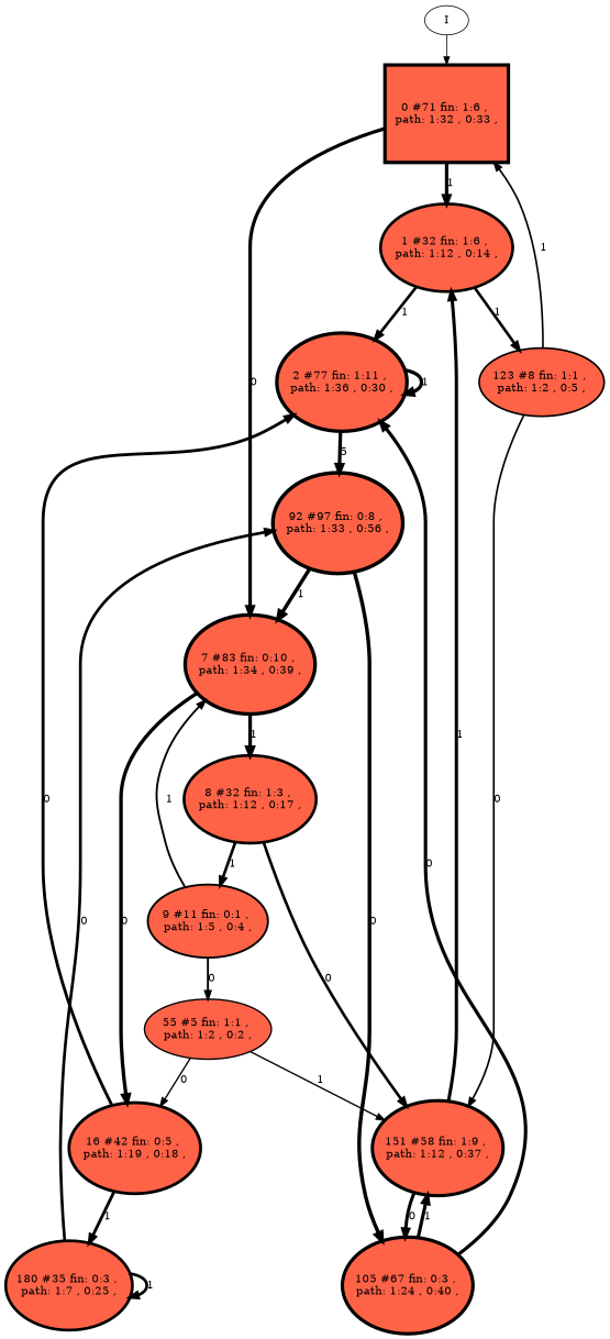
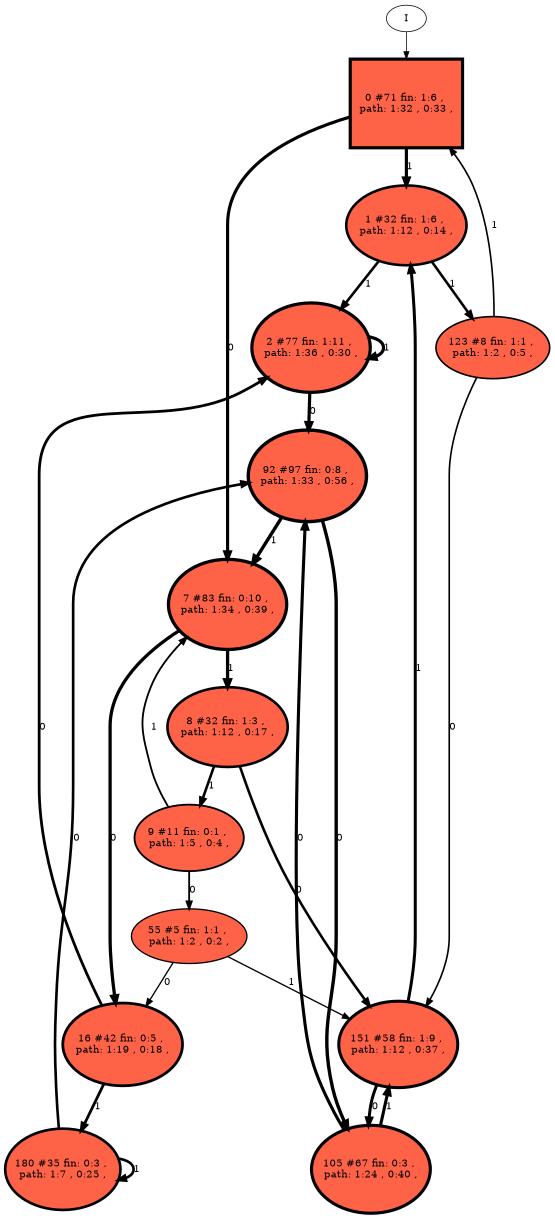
  digraph {
    node [fillcolor=tomato penwidth=3.49651 style=filled]
    edge [penwidth=3.49651]
    n1 [height=1.66329 label="0 #71 fin: 1:6 , \n path: 1:32 , 0:33 , " penwidth=4.27667 shape=box width=1.66329]
    n2 [height=1.5033 label="1 #32 fin: 1:6 , \n path: 1:12 , 0:14 , " width=1.5033]
    n3 [height=1.69209 label="7 #83 fin: 0:10 , \n path: 1:34 , 0:39 , " penwidth=4.43082 width=1.69209]
    n4 [height=1.67835 label="2 #77 fin: 1:11 , \n path: 1:36 , 0:30 , " penwidth=4.35671 width=1.67835]
    n5 [height=1.16228 label="123 #8 fin: 1:1 , \n path: 1:2 , 0:5 , " penwidth=2.19722 width=1.16228]
    n6 [height=1.5033 label="8 #32 fin: 1:3 , \n path: 1:12 , 0:17 , " width=1.5033]
    n7 [height=1.5605 label="16 #42 fin: 0:5 , \n path: 1:19 , 0:18 , " penwidth=3.7612 width=1.5605]
    I [fillcolor="" penwidth="" style=""]
    n9 [height=1.72008 label="92 #97 fin: 0:8 , \n path: 1:33 , 0:56 , " penwidth=4.58497 width=1.72008]
    n10 [height=1.62483 label="151 #58 fin: 1:9 , \n path: 1:12 , 0:37 , " penwidth=4.07754 width=1.62483]
    n11 [height=1.24844 label="9 #11 fin: 0:1 , \n path: 1:5 , 0:4 , " penwidth=2.48491 width=1.24844]
    n12 [height=1.52247 label="180 #35 fin: 0:3 , \n path: 1:7 , 0:25 , " penwidth=3.58352 width=1.52247]
    n13 [height=1.6524 label="105 #67 fin: 0:3 , \n path: 1:24 , 0:40 , " penwidth=4.21951 width=1.6524]
    n14 [height=1.02667 label="55 #5 fin: 1:1 , \n path: 1:2 , 0:2 , " penwidth=1.79176 width=1.02667]
    n1 -> n2 [label="1 " penwidth=4.27667]
    n1 -> n3 [label="0 " penwidth=4.27667]
    n2 -> n4 [label="1 "]
    n2 -> n5 [label="1 "]
    n3 -> n6 [label="1 " penwidth=4.43082]
    n3 -> n7 [label="0 " penwidth=4.43082]
    n4 -> n4 [label="1 " penwidth=4.35671]
-   n4 -> n9 [label="5 " penwidth=4.35671]
+   n4 -> n9 [label="0 " penwidth=4.35671]
    n5 -> n1 [label="1 " penwidth=2.19722]
    n5 -> n10 [label="0 " penwidth=2.19722]
    n6 -> n10 [label="0 "]
    n6 -> n11 [label="1 "]
    n7 -> n4 [label="0 " penwidth=3.7612]
    n7 -> n12 [label="1 " penwidth=3.7612]
    I -> n1 [penwidth=""]
    n9 -> n3 [label="1 " penwidth=4.58497]
    n9 -> n13 [label="0 " penwidth=4.58497]
    n10 -> n2 [label="1 " penwidth=4.07754]
    n10 -> n13 [label="0 " penwidth=4.07754]
    n11 -> n3 [label="1 " penwidth=2.48491]
    n11 -> n14 [label="0 " penwidth=2.48491]
    n12 -> n9 [label="0 " penwidth=3.58352]
    n12 -> n12 [label="1 " penwidth=3.58352]
-   n13 -> n4 [label="0 " penwidth=4.21951]
+   n13 -> n9 [label="0 " penwidth=4.21951]
    n13 -> n10 [label="1 " penwidth=4.21951]
    n14 -> n7 [label="0 " penwidth=1.79176]
    n14 -> n10 [label="1 " penwidth=1.79176]
  }
